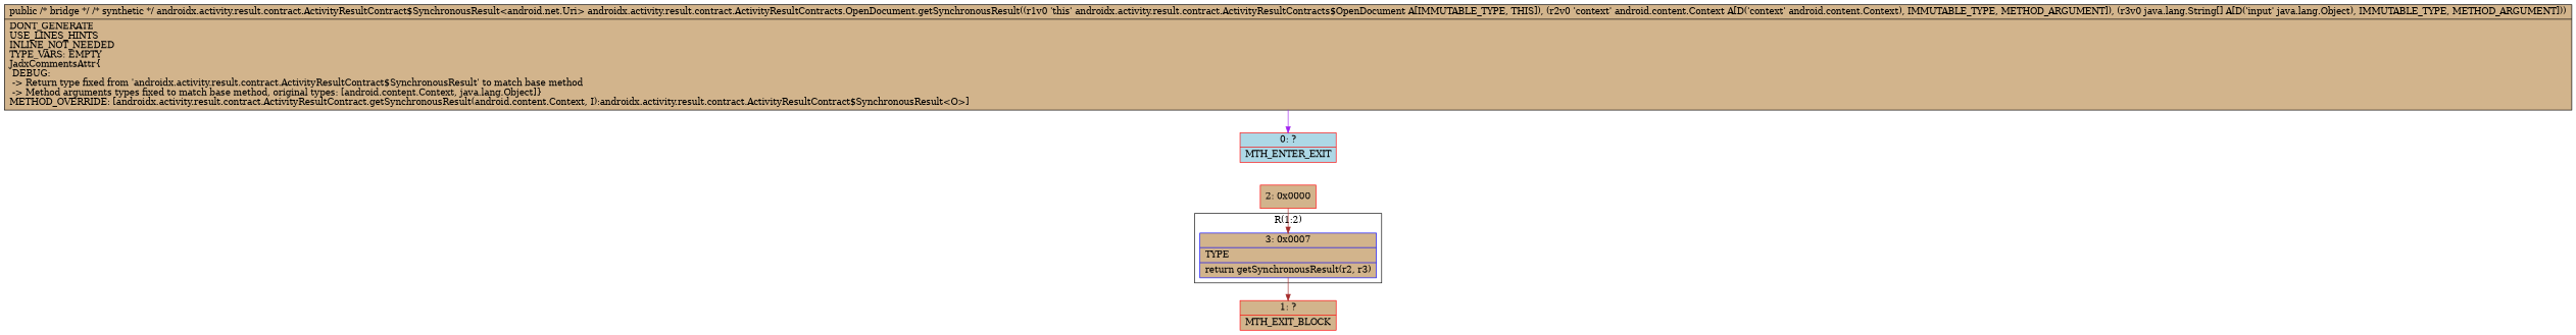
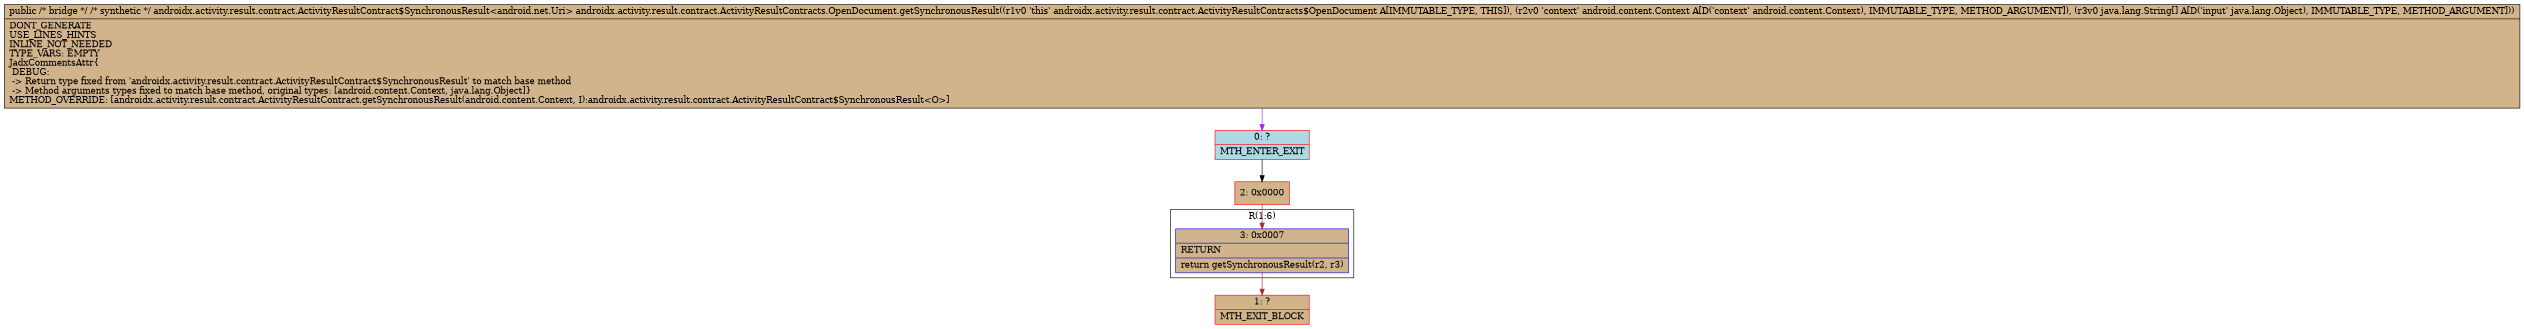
  digraph {
    node [color=red fillcolor=tan shape=record style=filled]
    edge [color=brown]
-   n1 [color=blue label="{3\:\ 0x0007|TYPE\l|return getSynchronousResult(r2, r3)\l}"]
+   n1 [color=blue label="{3\:\ 0x0007|RETURN\l|return getSynchronousResult(r2, r3)\l}"]
    n2 [label="{1\:\ ?|MTH_EXIT_BLOCK\l}"]
    n3 [fillcolor=lightblue label="{0\:\ ?|MTH_ENTER_EXIT\l}"]
    n4 [label="{2\:\ 0x0000}"]
    n5 [label="{public \/* bridge *\/ \/* synthetic *\/ androidx.activity.result.contract.ActivityResultContract$SynchronousResult\<android.net.Uri\> androidx.activity.result.contract.ActivityResultContracts.OpenDocument.getSynchronousResult((r1v0 'this' androidx.activity.result.contract.ActivityResultContracts$OpenDocument A[IMMUTABLE_TYPE, THIS]), (r2v0 'context' android.content.Context A[D('context' android.content.Context), IMMUTABLE_TYPE, METHOD_ARGUMENT]), (r3v0 java.lang.String[] A[D('input' java.lang.Object), IMMUTABLE_TYPE, METHOD_ARGUMENT]))  | DONT_GENERATE\lUSE_LINES_HINTS\lINLINE_NOT_NEEDED\lTYPE_VARS: EMPTY\lJadxCommentsAttr\{\l DEBUG: \l \-\> Return type fixed from 'androidx.activity.result.contract.ActivityResultContract$SynchronousResult' to match base method\l \-\> Method arguments types fixed to match base method, original types: [android.content.Context, java.lang.Object]\}\lMETHOD_OVERRIDE: [androidx.activity.result.contract.ActivityResultContract.getSynchronousResult(android.content.Context, I):androidx.activity.result.contract.ActivityResultContract$SynchronousResult\<O\>]\l}" color=""]
    subgraph cluster_1 {
-     label="R(1:2)"
+     label="R(1:6)"
      n1
    }
    n1 -> n2
+   n3 -> n4 [color=black]
    n4 -> n1
    n5 -> n3 [color=purple]
  }
